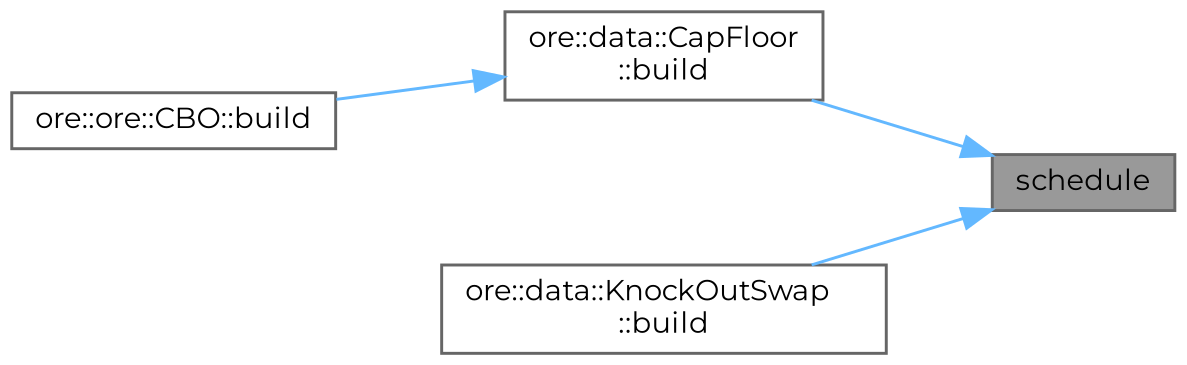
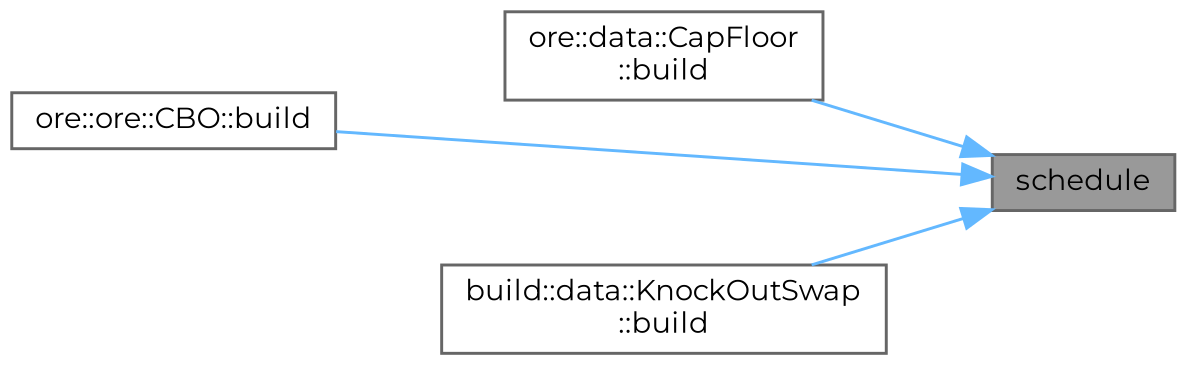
  digraph {
    fontname=Montserrat
    rankdir=RL
    node [color=grey40 fillcolor=white fontname=Montserrat fontsize=10 shape=box style=filled]
    edge [color=steelblue1 dir=back fontname=Montserrat fontsize=10 labelfontname=Helvetica labelfontsize=10 style=solid]
    n1 [color=gray40 fillcolor=grey60 fontcolor=black height=0.2 label=schedule width=0.4]
    n2 [height=0.2 label="ore::data::CapFloor\l::build" width=0.4]
    n3 [height=0.2 label="ore::ore::CBO::build" width=0.4]
-   n4 [height=0.2 label="ore::data::KnockOutSwap\l::build" width=0.4]
+   n4 [height=0.2 label="build::data::KnockOutSwap\l::build" width=0.4]
    n1 -> n2
-   n2 -> n3
+   n1 -> n3
    n1 -> n4
  }
